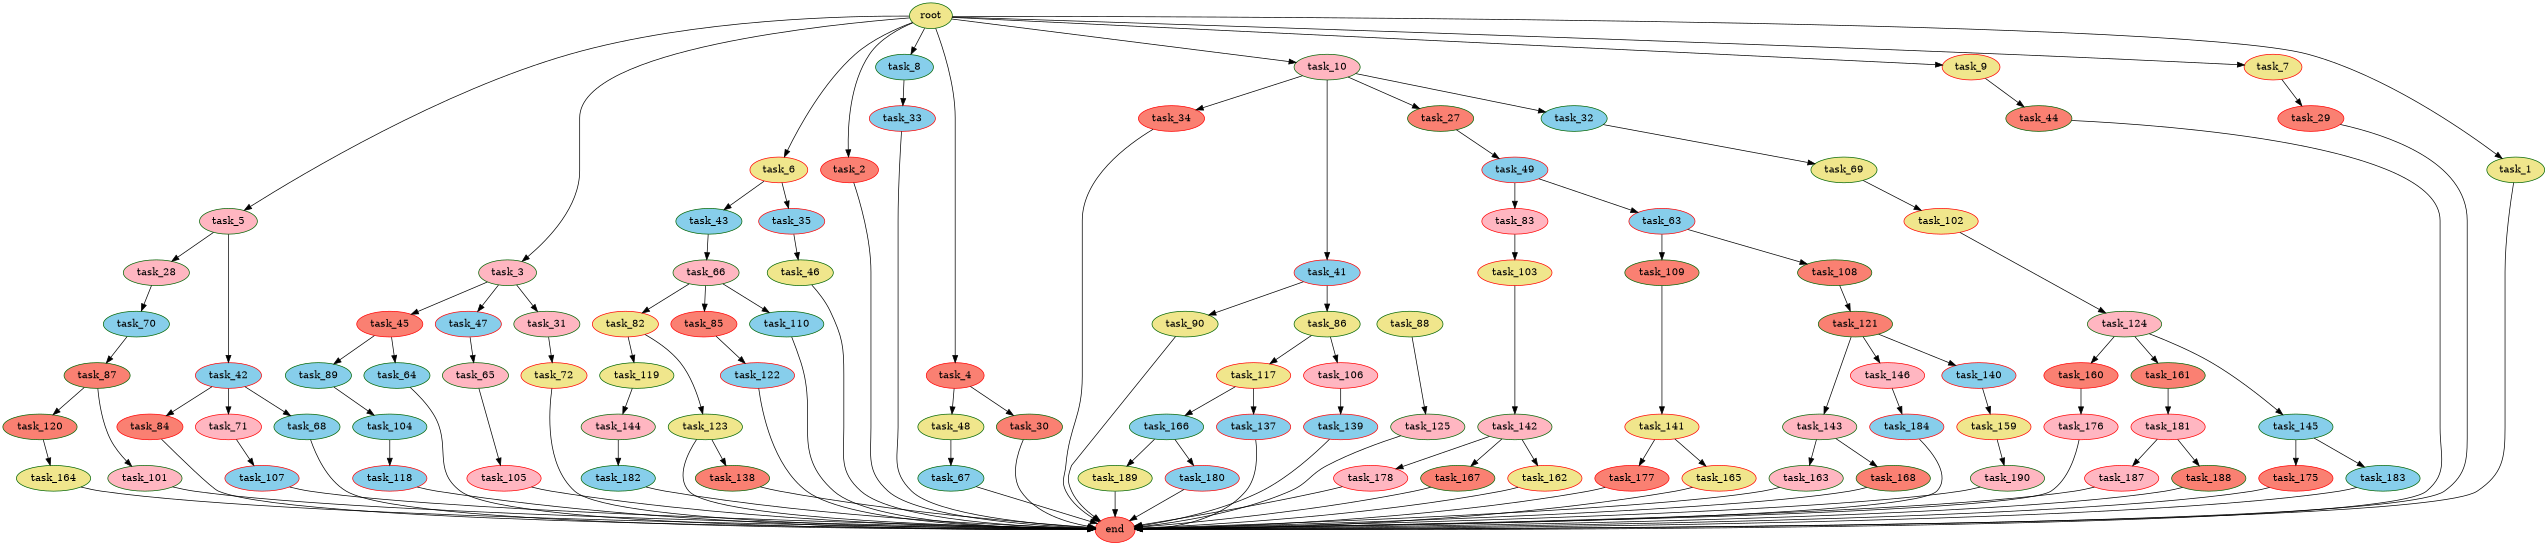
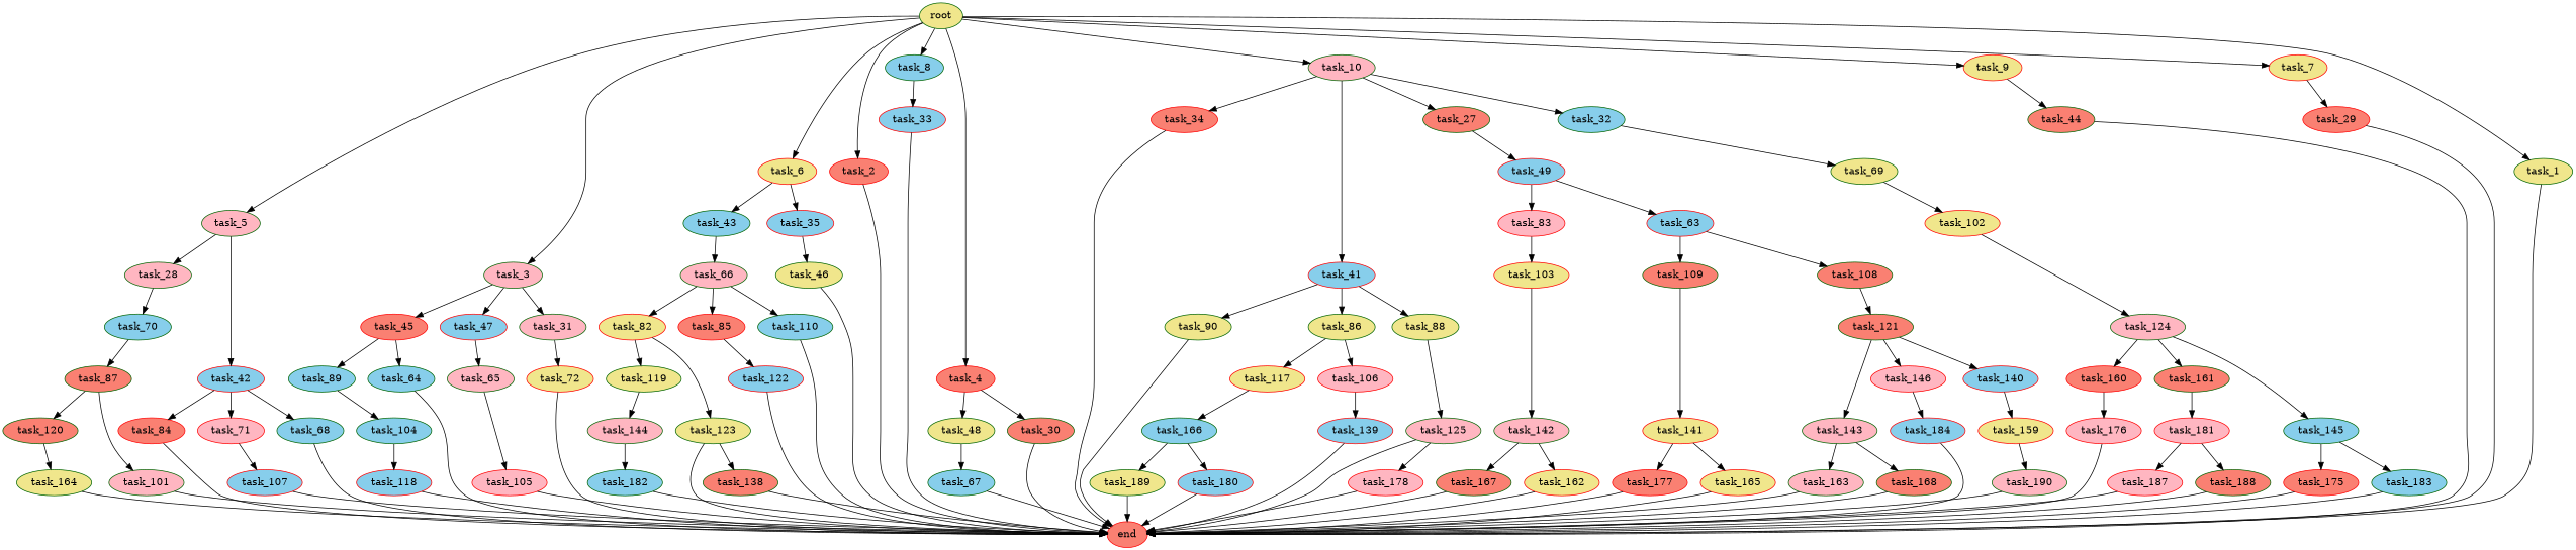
  digraph {
    node [color=darkgreen fillcolor=skyblue style=filled]
    task_65 [fillcolor=lightpink]
    task_105 [color=red fillcolor=lightpink]
    end [color=red fillcolor=salmon]
    task_45 [color=red fillcolor=salmon]
    task_89
    task_64
    task_104
    task_118 [color=red]
    task_5 [fillcolor=lightpink]
    task_28 [fillcolor=lightpink]
    task_42 [color=red]
    task_70
    task_84 [color=red fillcolor=salmon]
    task_71 [color=red fillcolor=lightpink]
    task_68
    task_47 [color=red]
    task_90 [fillcolor=khaki]
    task_3 [fillcolor=lightpink]
    task_31 [fillcolor=lightpink]
    task_72 [color=red fillcolor=khaki]
    task_6 [color=red fillcolor=khaki]
    task_43
    task_35 [color=red]
    task_66 [fillcolor=lightpink]
    task_46 [fillcolor=khaki]
    task_141 [color=red fillcolor=khaki]
    task_177 [color=red fillcolor=salmon]
    task_165 [color=red fillcolor=khaki]
    task_2 [color=red fillcolor=salmon]
    task_33 [color=red]
    task_8
    task_44 [fillcolor=salmon]
    task_163 [fillcolor=lightpink]
    task_69 [fillcolor=khaki]
    task_102 [color=red fillcolor=khaki]
    task_124 [fillcolor=lightpink]
    task_49 [color=red]
    task_83 [color=red fillcolor=lightpink]
    task_63 [color=red]
    task_103 [color=red fillcolor=khaki]
    task_109 [fillcolor=salmon]
    task_108 [fillcolor=salmon]
    task_184 [color=red]
    task_187 [color=red fillcolor=lightpink]
    task_86 [fillcolor=khaki]
    task_117 [color=red fillcolor=khaki]
    task_106 [color=red fillcolor=lightpink]
    task_166
-   task_137 [color=red]
    task_139 [color=red]
    task_189 [fillcolor=khaki]
    task_180 [color=red]
    task_82 [color=red fillcolor=khaki]
    task_119 [fillcolor=khaki]
    task_123 [fillcolor=khaki]
    task_144 [fillcolor=lightpink]
    task_138 [fillcolor=salmon]
    task_168 [fillcolor=salmon]
    task_85 [color=red fillcolor=salmon]
    task_110
    task_34 [color=red fillcolor=salmon]
    task_107 [color=red]
    task_160 [color=red fillcolor=salmon]
    task_176 [color=red fillcolor=lightpink]
    task_48 [fillcolor=khaki]
    task_67
    task_4 [color=red fillcolor=salmon]
    task_30 [fillcolor=salmon]
    task_181 [color=red fillcolor=lightpink]
    task_188 [fillcolor=salmon]
    task_122 [color=red]
    task_120 [fillcolor=salmon]
    task_164 [fillcolor=khaki]
    task_182
    task_10 [fillcolor=lightpink]
    task_41 [color=red]
    task_27 [fillcolor=salmon]
    task_32
    task_88 [fillcolor=khaki]
    task_161 [fillcolor=salmon]
    task_142 [fillcolor=lightpink]
    task_167 [fillcolor=salmon]
    task_162 [color=red fillcolor=khaki]
    task_178 [color=red fillcolor=lightpink]
    task_9 [color=red fillcolor=khaki]
    task_125 [fillcolor=lightpink]
    task_175 [color=red fillcolor=salmon]
    task_121 [fillcolor=salmon]
    task_143 [fillcolor=lightpink]
    task_146 [color=red fillcolor=lightpink]
    task_140 [color=red]
    task_159 [color=red fillcolor=khaki]
    root [fillcolor=khaki]
    task_7 [color=red fillcolor=khaki]
    task_1 [fillcolor=khaki]
    task_29 [color=red fillcolor=salmon]
    task_87 [fillcolor=salmon]
    task_190 [fillcolor=lightpink]
    task_101 [fillcolor=lightpink]
    task_145
    task_183
    task_65 -> task_105
    task_105 -> end
    task_45 -> task_89
    task_45 -> task_64
    task_89 -> task_104
    task_64 -> end
    task_104 -> task_118
    task_118 -> end
    task_5 -> task_28
    task_5 -> task_42
    task_28 -> task_70
    task_42 -> task_84
    task_42 -> task_71
    task_42 -> task_68
    task_70 -> task_87
    task_84 -> end
    task_71 -> task_107
    task_68 -> end
    task_47 -> task_65
    task_90 -> end
    task_3 -> task_45
    task_3 -> task_47
    task_3 -> task_31
    task_31 -> task_72
    task_72 -> end
    task_6 -> task_43
    task_6 -> task_35
    task_43 -> task_66
    task_35 -> task_46
    task_66 -> task_82
    task_66 -> task_85
    task_66 -> task_110
    task_46 -> end
    task_141 -> task_177
    task_141 -> task_165
    task_177 -> end
    task_165 -> end
    task_2 -> end
    task_33 -> end
    task_8 -> task_33
    task_44 -> end
    task_163 -> end
    task_69 -> task_102
    task_102 -> task_124
    task_124 -> task_160
    task_124 -> task_161
    task_124 -> task_145
    task_49 -> task_83
    task_49 -> task_63
    task_83 -> task_103
    task_63 -> task_109
    task_63 -> task_108
    task_103 -> task_142
    task_109 -> task_141
    task_108 -> task_121
    task_184 -> end
    task_187 -> end
    task_86 -> task_117
    task_86 -> task_106
    task_117 -> task_166
-   task_117 -> task_137
    task_106 -> task_139
    task_166 -> task_189
    task_166 -> task_180
-   task_137 -> end
    task_139 -> end
    task_189 -> end
    task_180 -> end
    task_82 -> task_119
    task_82 -> task_123
    task_119 -> task_144
    task_123 -> end
    task_123 -> task_138
    task_144 -> task_182
    task_138 -> end
    task_168 -> end
    task_85 -> task_122
    task_110 -> end
    task_34 -> end
    task_107 -> end
    task_160 -> task_176
    task_176 -> end
    task_48 -> task_67
    task_67 -> end
    task_4 -> task_48
    task_4 -> task_30
    task_30 -> end
    task_181 -> task_187
    task_181 -> task_188
    task_188 -> end
    task_122 -> end
    task_120 -> task_164
    task_164 -> end
    task_182 -> end
    task_10 -> task_34
    task_10 -> task_41
    task_10 -> task_27
    task_10 -> task_32
    task_41 -> task_90
    task_41 -> task_86
+   task_41 -> task_88
    task_27 -> task_49
    task_32 -> task_69
    task_88 -> task_125
    task_161 -> task_181
    task_142 -> task_167
    task_142 -> task_162
-   task_142 -> task_178
+   task_125 -> task_178
    task_167 -> end
    task_162 -> end
    task_178 -> end
    task_9 -> task_44
    task_125 -> end
    task_175 -> end
    task_121 -> task_143
    task_121 -> task_146
    task_121 -> task_140
    task_143 -> task_163
    task_143 -> task_168
    task_146 -> task_184
    task_140 -> task_159
    task_159 -> task_190
    root -> task_5
    root -> task_3
    root -> task_6
    root -> task_2
    root -> task_8
    root -> task_4
    root -> task_10
    root -> task_9
    root -> task_7
    root -> task_1
    task_7 -> task_29
    task_1 -> end
    task_29 -> end
    task_87 -> task_120
    task_87 -> task_101
    task_190 -> end
    task_101 -> end
    task_145 -> task_175
    task_145 -> task_183
    task_183 -> end
  }
